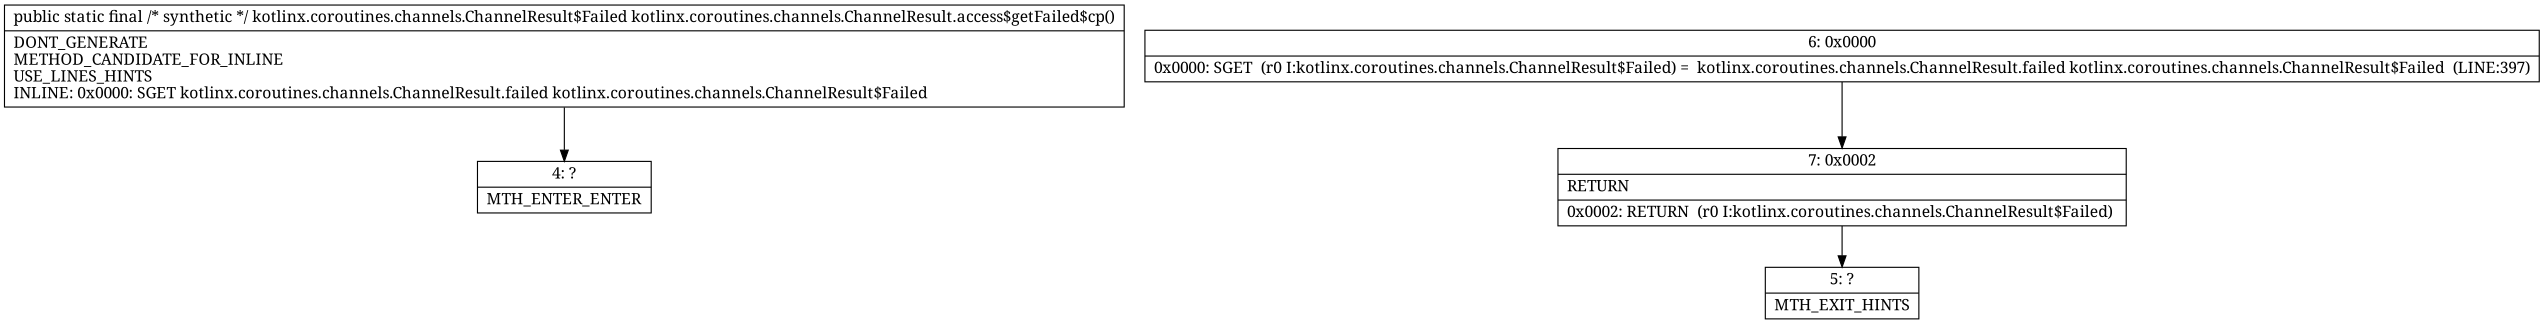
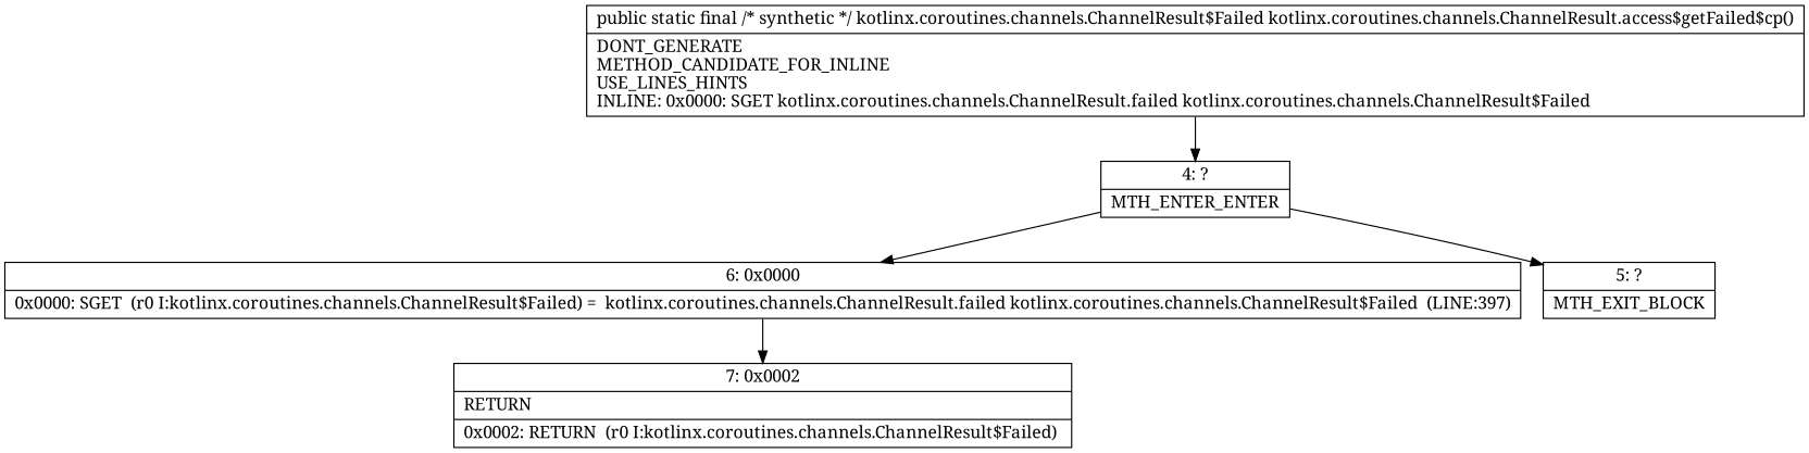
  digraph {
    fontname="Noto Serif"
    node [fontname="Noto Serif" shape=record]
    edge [fontname="Noto Serif"]
    n1 [label="{4\:\ ?|MTH_ENTER_ENTER\l}"]
    n2 [label="{6\:\ 0x0000|0x0000: SGET  (r0 I:kotlinx.coroutines.channels.ChannelResult$Failed) =  kotlinx.coroutines.channels.ChannelResult.failed kotlinx.coroutines.channels.ChannelResult$Failed  (LINE:397)\l}"]
    n3 [label="{7\:\ 0x0002|RETURN\l|0x0002: RETURN  (r0 I:kotlinx.coroutines.channels.ChannelResult$Failed) \l}"]
-   n4 [label="{5\:\ ?|MTH_EXIT_HINTS\l}"]
+   n4 [label="{5\:\ ?|MTH_EXIT_BLOCK\l}"]
    n5 [label="{public static final \/* synthetic *\/ kotlinx.coroutines.channels.ChannelResult$Failed kotlinx.coroutines.channels.ChannelResult.access$getFailed$cp()  | DONT_GENERATE\lMETHOD_CANDIDATE_FOR_INLINE\lUSE_LINES_HINTS\lINLINE: 0x0000: SGET   kotlinx.coroutines.channels.ChannelResult.failed kotlinx.coroutines.channels.ChannelResult$Failed\l}"]
+   n1 -> n2
    n2 -> n3
-   n3 -> n4
+   n1 -> n4
    n5 -> n1
  }
